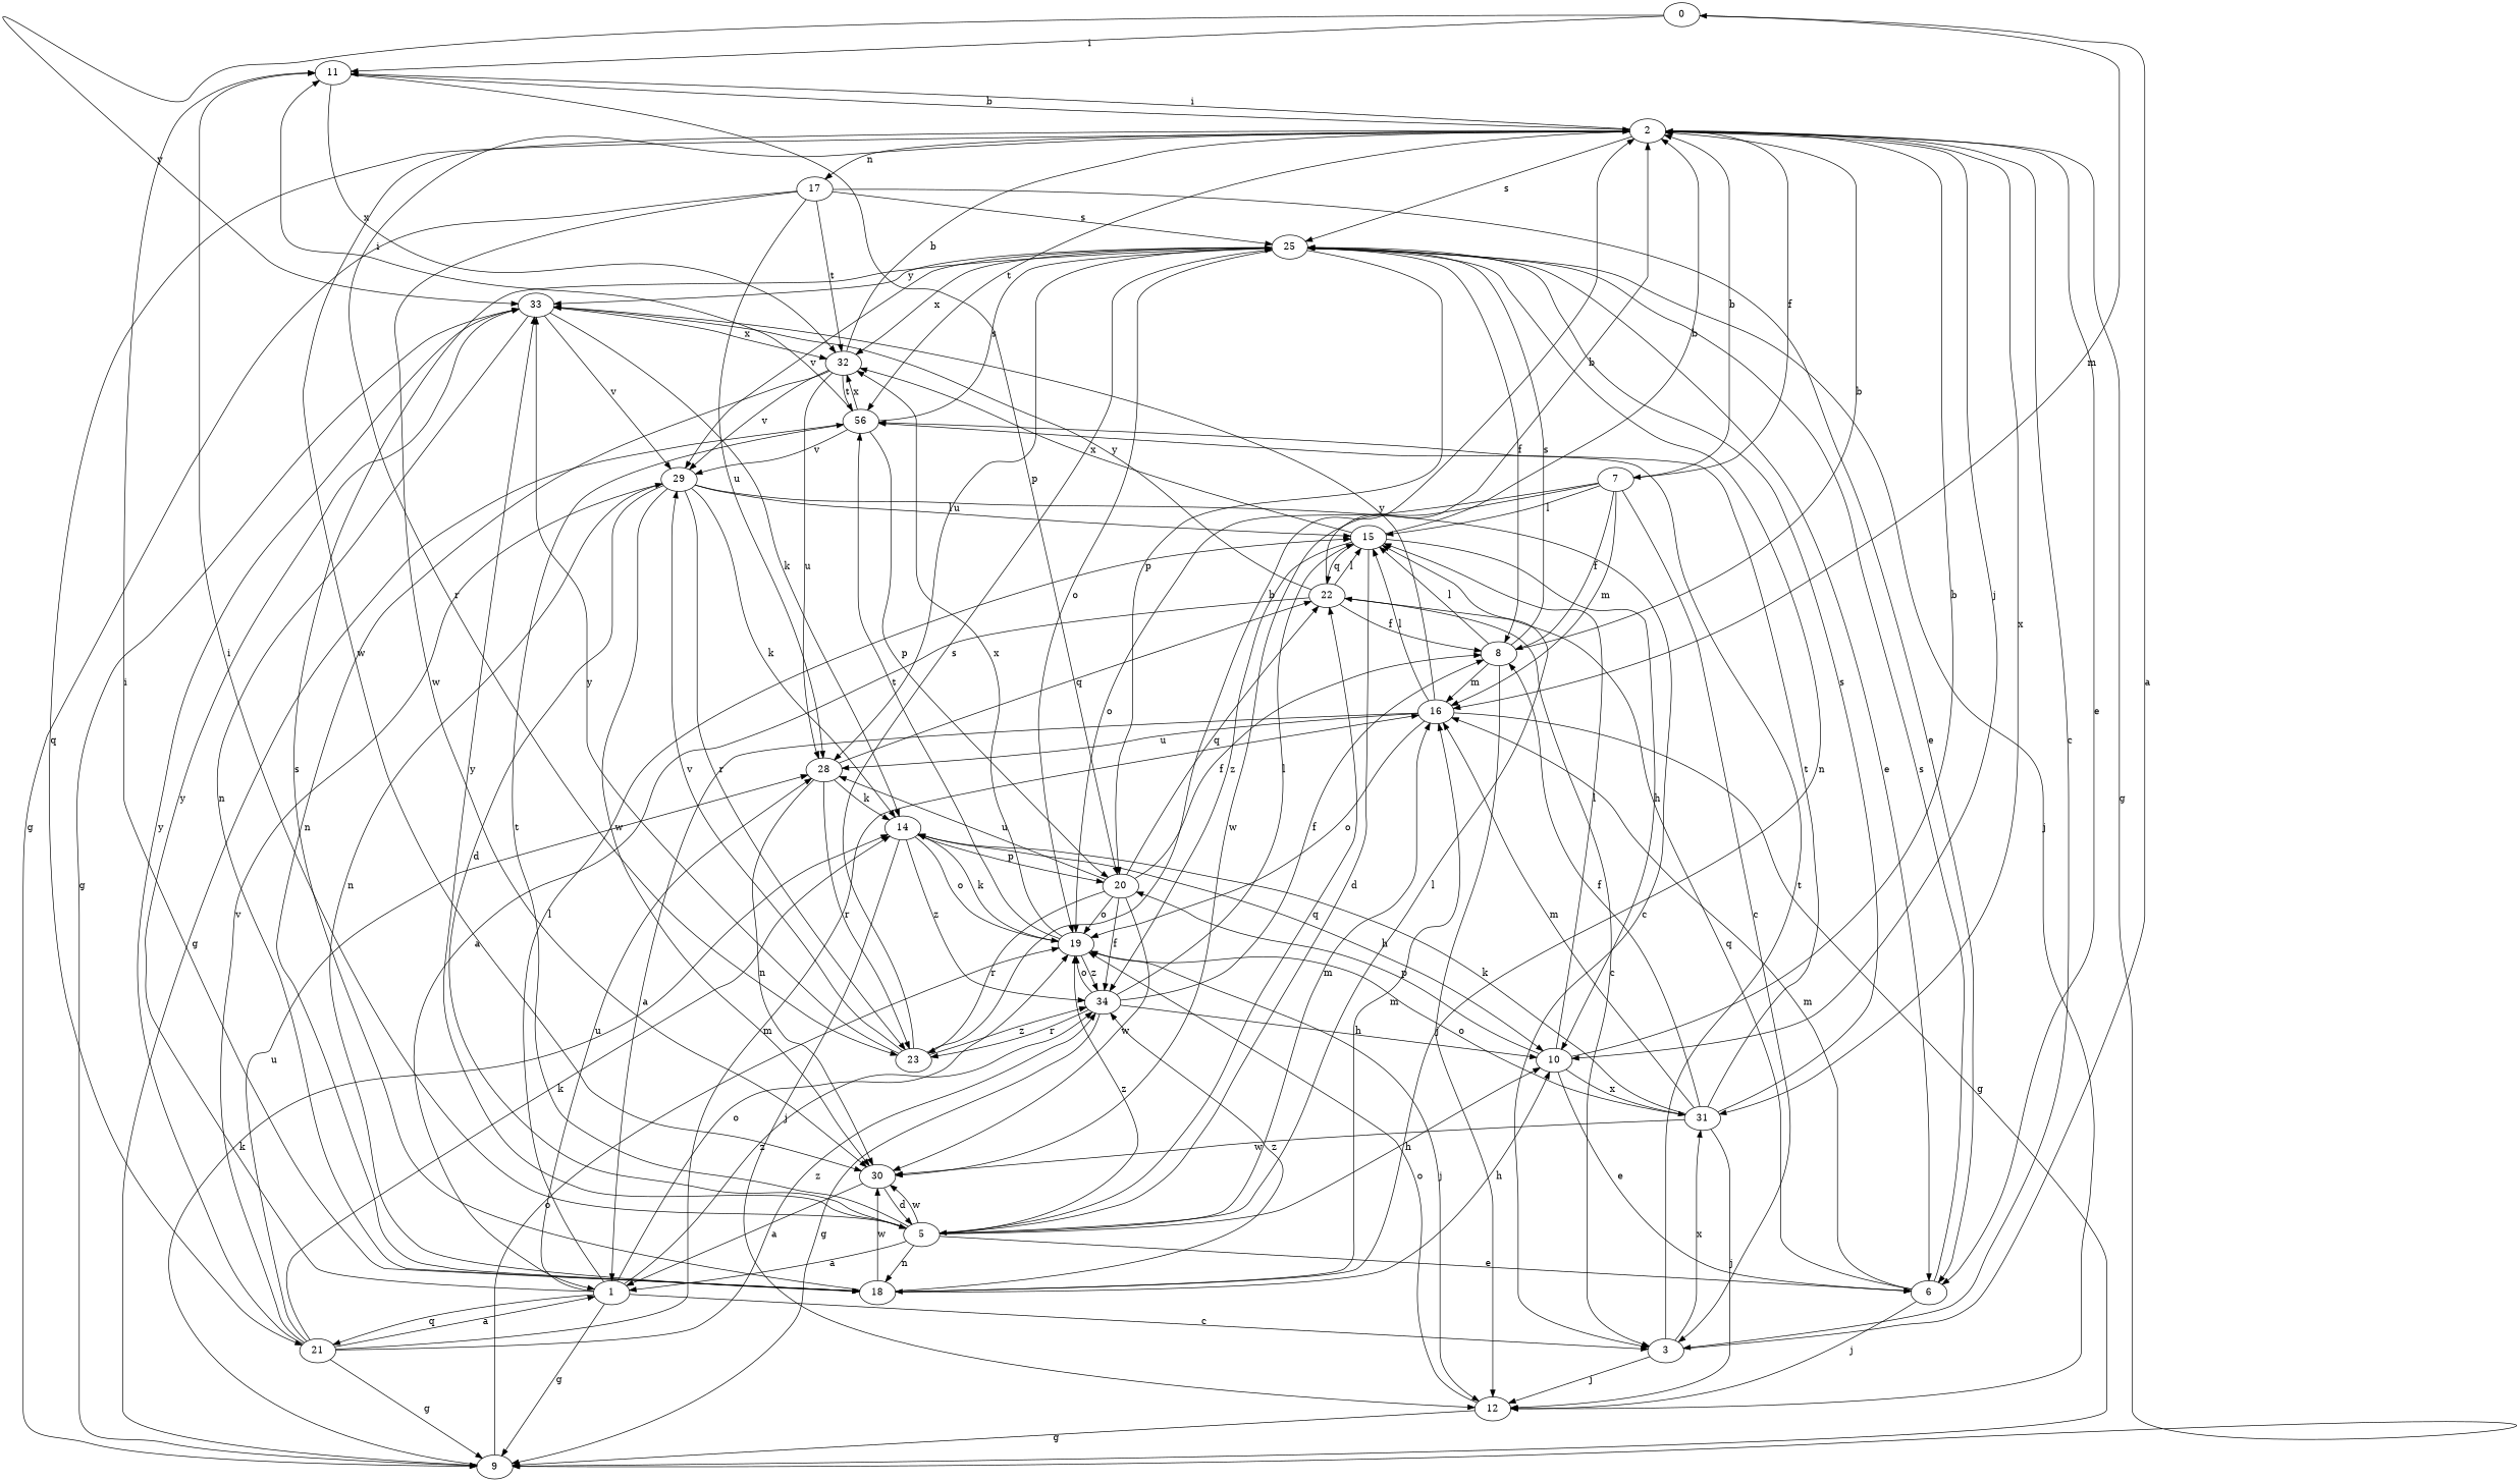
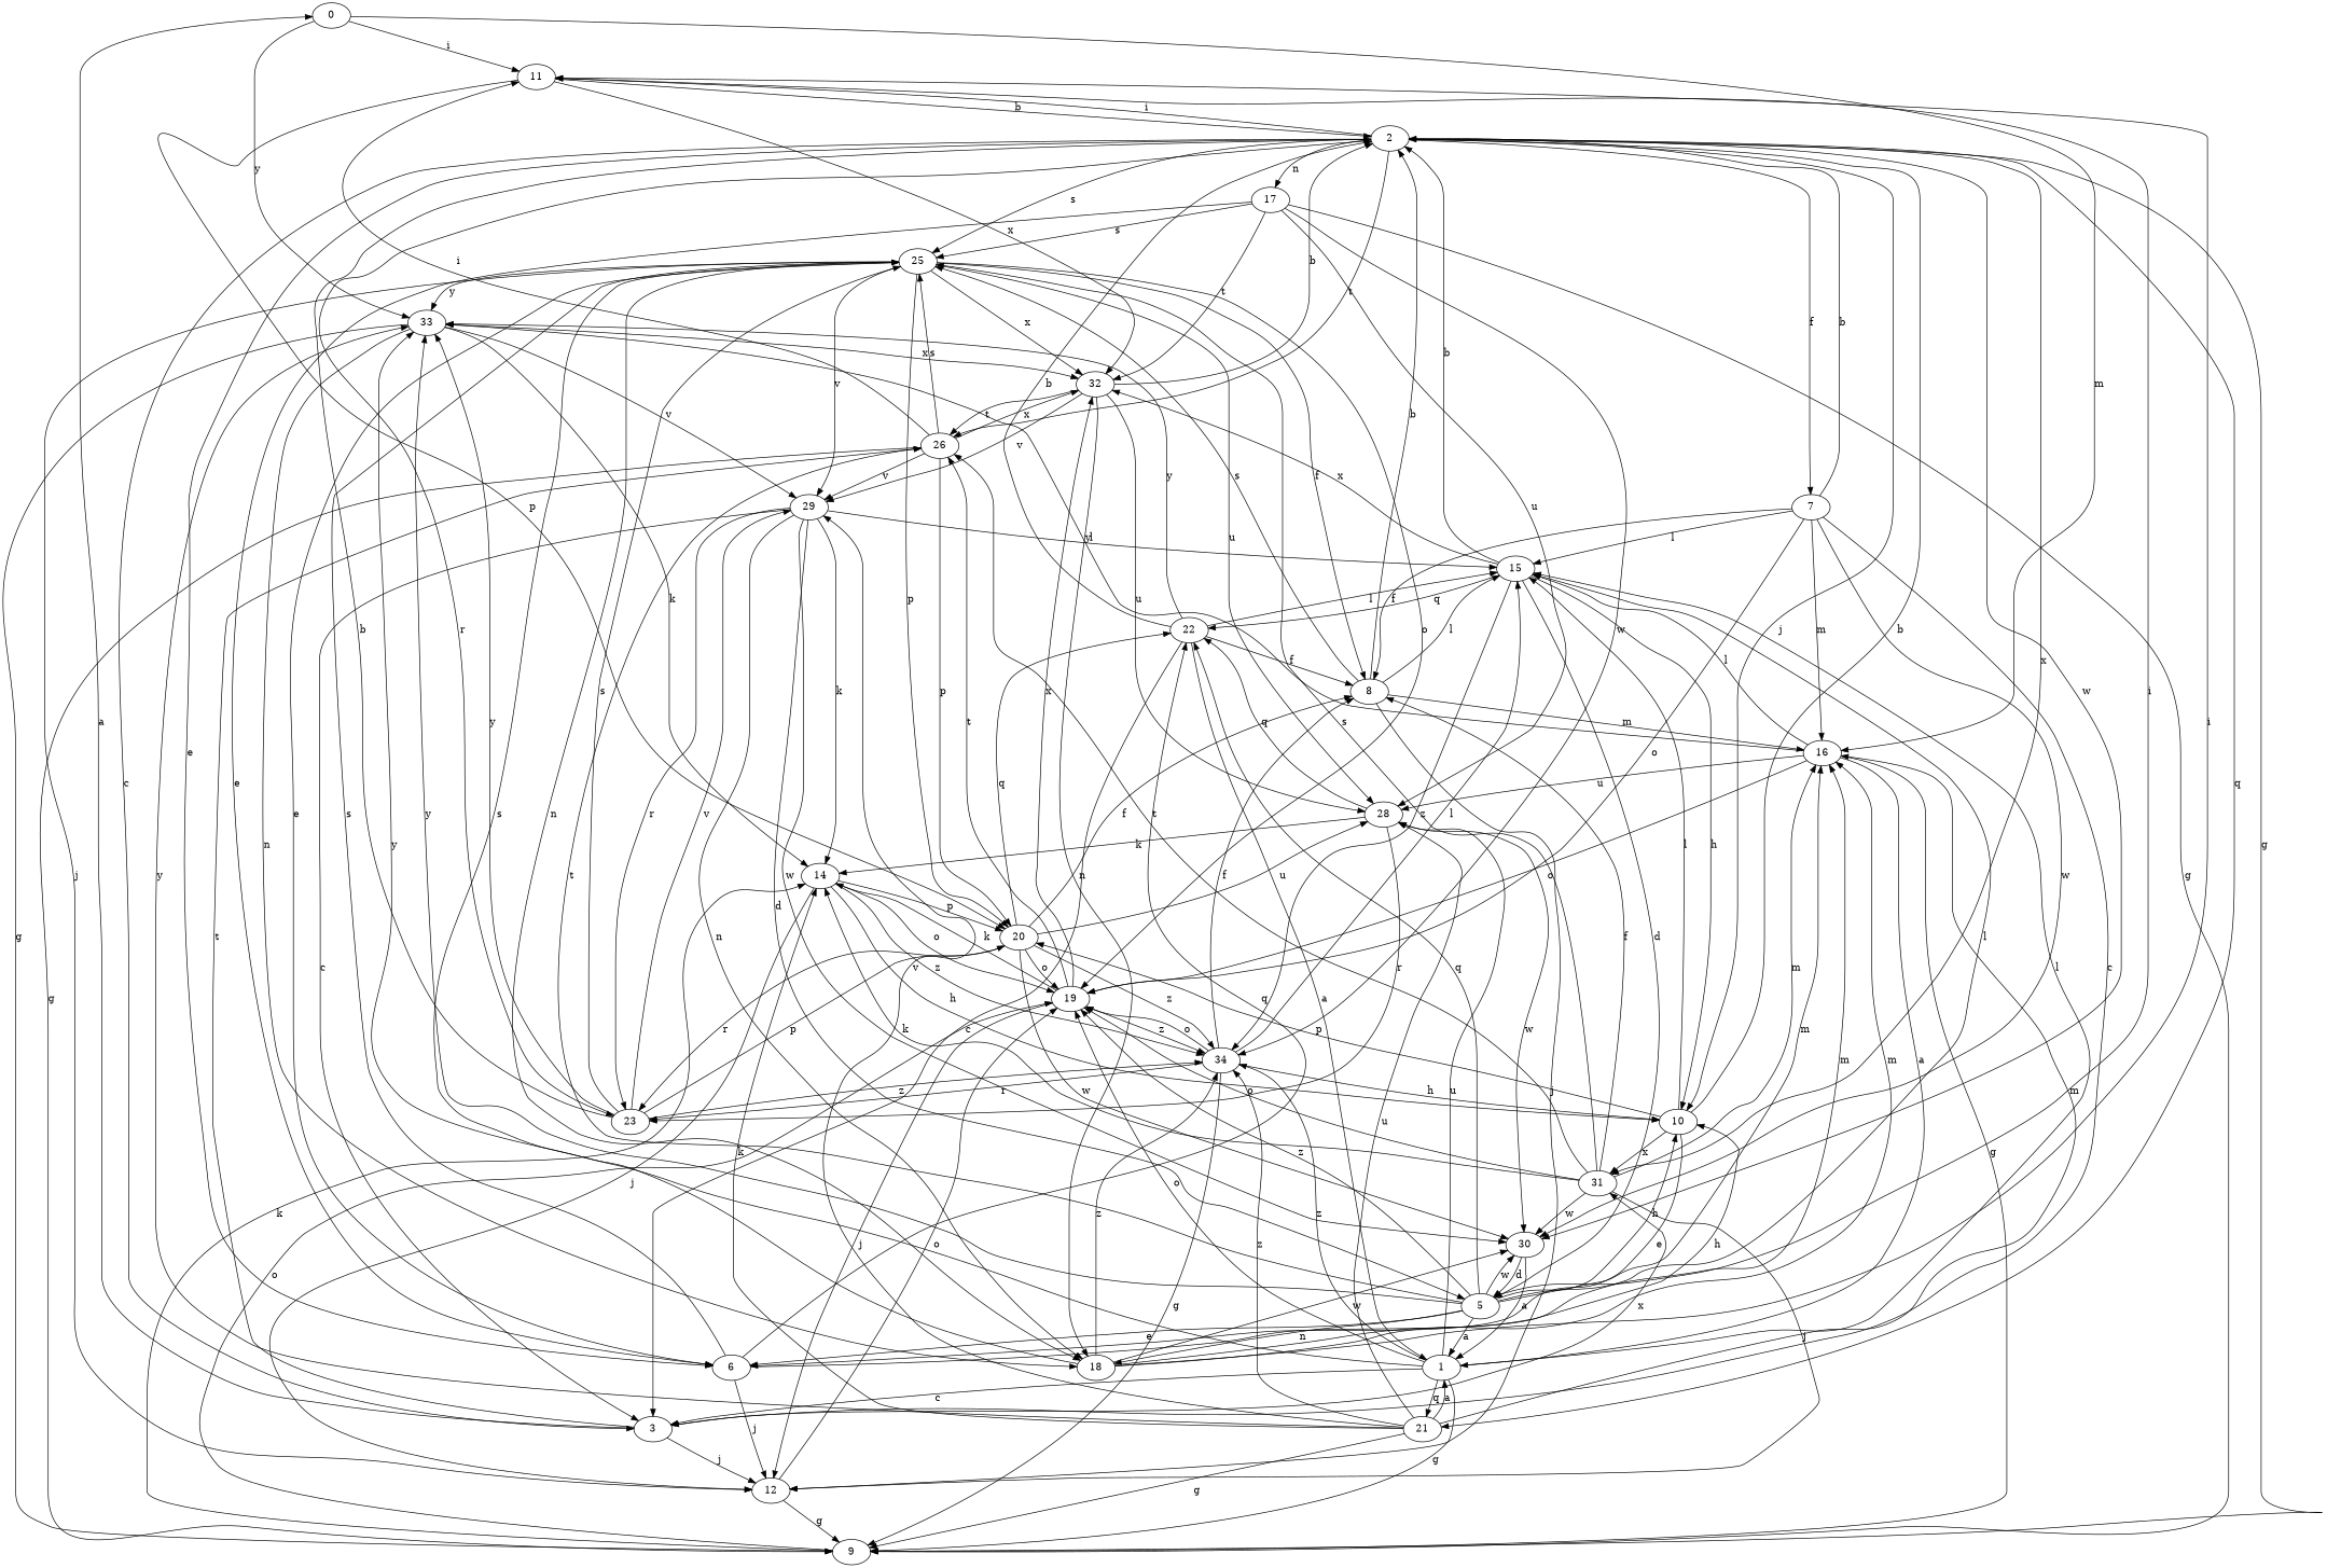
  strict digraph {
    0
    11
    16
    33
    2
    20
    32
    1
    9
    15
    19
    28
    18
    14
    29
    3
    21
    34
-   26 [label=56]
+   26
    31
    12
    10
    5
    22
    23
    30
    8
    6
    7
    17
    25
    0 -> 11 [label=i]
    0 -> 16 [label=m]
    0 -> 33 [label=y]
    11 -> 2 [label=b]
    11 -> 20 [label=p]
    11 -> 32 [label=x]
    16 -> 33 [label=y]
    16 -> 1 [label=a]
    16 -> 9 [label=g]
    16 -> 15 [label=l]
    16 -> 19 [label=o]
    16 -> 28 [label=u]
    33 -> 32 [label=x]
    33 -> 9 [label=g]
    33 -> 18 [label=n]
    33 -> 14 [label=k]
    33 -> 29 [label=v]
    2 -> 11 [label=i]
    2 -> 9 [label=g]
    2 -> 3 [label=c]
    2 -> 21 [label=q]
    2 -> 26 [label=t]
    2 -> 31 [label=x]
    2 -> 10 [label=j]
    2 -> 23 [label=r]
    2 -> 30 [label=w]
    2 -> 6 [label=e]
    2 -> 7 [label=f]
    2 -> 17 [label=n]
    2 -> 25 [label=s]
    20 -> 19 [label=o]
    20 -> 28 [label=u]
-   20 -> 34 [label=f]
+   20 -> 34 [label=z]
    20 -> 22 [label=q]
    20 -> 23 [label=r]
    20 -> 30 [label=w]
    20 -> 8 [label=f]
    32 -> 2 [label=b]
    32 -> 28 [label=u]
    32 -> 18 [label=n]
    32 -> 29 [label=v]
    32 -> 26 [label=t]
    1 -> 33 [label=y]
    1 -> 9 [label=g]
    1 -> 15 [label=l]
    1 -> 19 [label=o]
    1 -> 28 [label=u]
    1 -> 3 [label=c]
    1 -> 21 [label=q]
    1 -> 34 [label=z]
    9 -> 19 [label=o]
    9 -> 14 [label=k]
    15 -> 2 [label=b]
    15 -> 32 [label=x]
    15 -> 34 [label=z]
    15 -> 10 [label=h]
    15 -> 5 [label=d]
    15 -> 22 [label=q]
    19 -> 32 [label=x]
    19 -> 14 [label=k]
    19 -> 34 [label=z]
    19 -> 26 [label=t]
    19 -> 12 [label=j]
    28 -> 14 [label=k]
    28 -> 22 [label=q]
    28 -> 23 [label=r]
-   28 -> 30 [label=n]
+   28 -> 30 [label=w]
    18 -> 11 [label=i]
    18 -> 16 [label=m]
    18 -> 34 [label=z]
    18 -> 10 [label=h]
    18 -> 30 [label=w]
    18 -> 25 [label=s]
    14 -> 20 [label=p]
    14 -> 19 [label=o]
    14 -> 34 [label=z]
    14 -> 12 [label=j]
    14 -> 10 [label=h]
    29 -> 15 [label=l]
    29 -> 18 [label=n]
    29 -> 14 [label=k]
    29 -> 3 [label=c]
    29 -> 5 [label=d]
    29 -> 23 [label=r]
    29 -> 30 [label=w]
    3 -> 0 [label=a]
    3 -> 26 [label=t]
    3 -> 31 [label=x]
    3 -> 12 [label=j]
    21 -> 16 [label=m]
    21 -> 33 [label=y]
    21 -> 1 [label=a]
    21 -> 9 [label=g]
    21 -> 28 [label=u]
    21 -> 14 [label=k]
    21 -> 29 [label=v]
    21 -> 34 [label=z]
    34 -> 9 [label=g]
    34 -> 15 [label=l]
    34 -> 19 [label=o]
    34 -> 10 [label=h]
    34 -> 23 [label=r]
    34 -> 8 [label=f]
    26 -> 11 [label=i]
    26 -> 20 [label=p]
    26 -> 32 [label=x]
    26 -> 9 [label=g]
    26 -> 29 [label=v]
    26 -> 25 [label=s]
    31 -> 16 [label=m]
    31 -> 19 [label=o]
    31 -> 14 [label=k]
    31 -> 26 [label=t]
    31 -> 12 [label=j]
    31 -> 30 [label=w]
    31 -> 8 [label=f]
    31 -> 25 [label=s]
    12 -> 9 [label=g]
    12 -> 19 [label=o]
    10 -> 2 [label=b]
    10 -> 20 [label=p]
    10 -> 15 [label=l]
    10 -> 31 [label=x]
    10 -> 6 [label=e]
    5 -> 11 [label=i]
    5 -> 16 [label=m]
    5 -> 33 [label=y]
    5 -> 1 [label=a]
    5 -> 15 [label=l]
    5 -> 19 [label=z]
    5 -> 18 [label=n]
    5 -> 26 [label=t]
    5 -> 10 [label=h]
    5 -> 22 [label=q]
    5 -> 30 [label=w]
    5 -> 6 [label=e]
    22 -> 33 [label=y]
    22 -> 2 [label=b]
    22 -> 1 [label=a]
    22 -> 15 [label=l]
    22 -> 3 [label=c]
    22 -> 8 [label=f]
    23 -> 33 [label=y]
    23 -> 2 [label=b]
+   23 -> 20 [label=p]
    23 -> 29 [label=v]
    23 -> 34 [label=z]
    23 -> 25 [label=s]
    30 -> 1 [label=a]
    30 -> 5 [label=d]
    8 -> 16 [label=m]
    8 -> 2 [label=b]
    8 -> 15 [label=l]
    8 -> 12 [label=j]
    8 -> 25 [label=s]
    6 -> 16 [label=m]
    6 -> 12 [label=j]
    6 -> 22 [label=q]
    6 -> 25 [label=s]
    7 -> 16 [label=m]
    7 -> 2 [label=b]
    7 -> 15 [label=l]
    7 -> 19 [label=o]
    7 -> 3 [label=c]
    7 -> 30 [label=w]
    7 -> 8 [label=f]
    17 -> 32 [label=t]
    17 -> 9 [label=g]
    17 -> 28 [label=u]
-   17 -> 30 [label=w]
+   17 -> 34 [label=w]
    17 -> 6 [label=e]
    17 -> 25 [label=s]
    25 -> 33 [label=y]
    25 -> 20 [label=p]
    25 -> 32 [label=x]
    25 -> 19 [label=o]
    25 -> 28 [label=u]
    25 -> 18 [label=n]
    25 -> 29 [label=v]
    25 -> 12 [label=j]
    25 -> 8 [label=f]
    25 -> 6 [label=e]
  }
